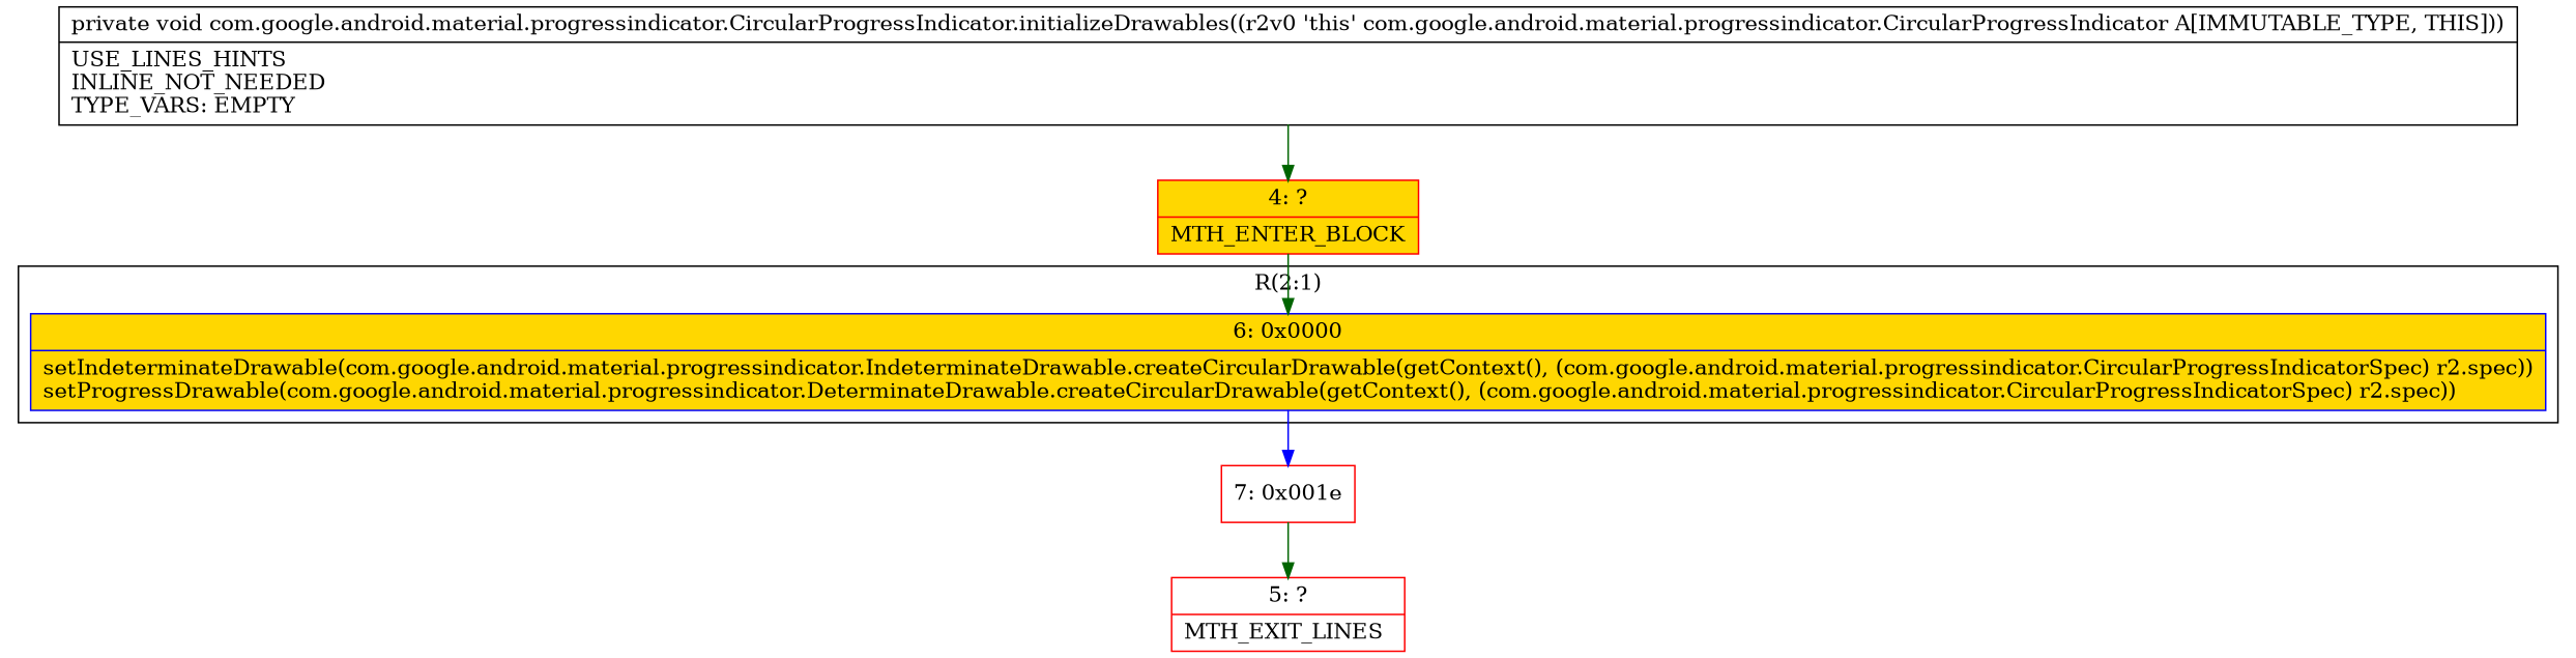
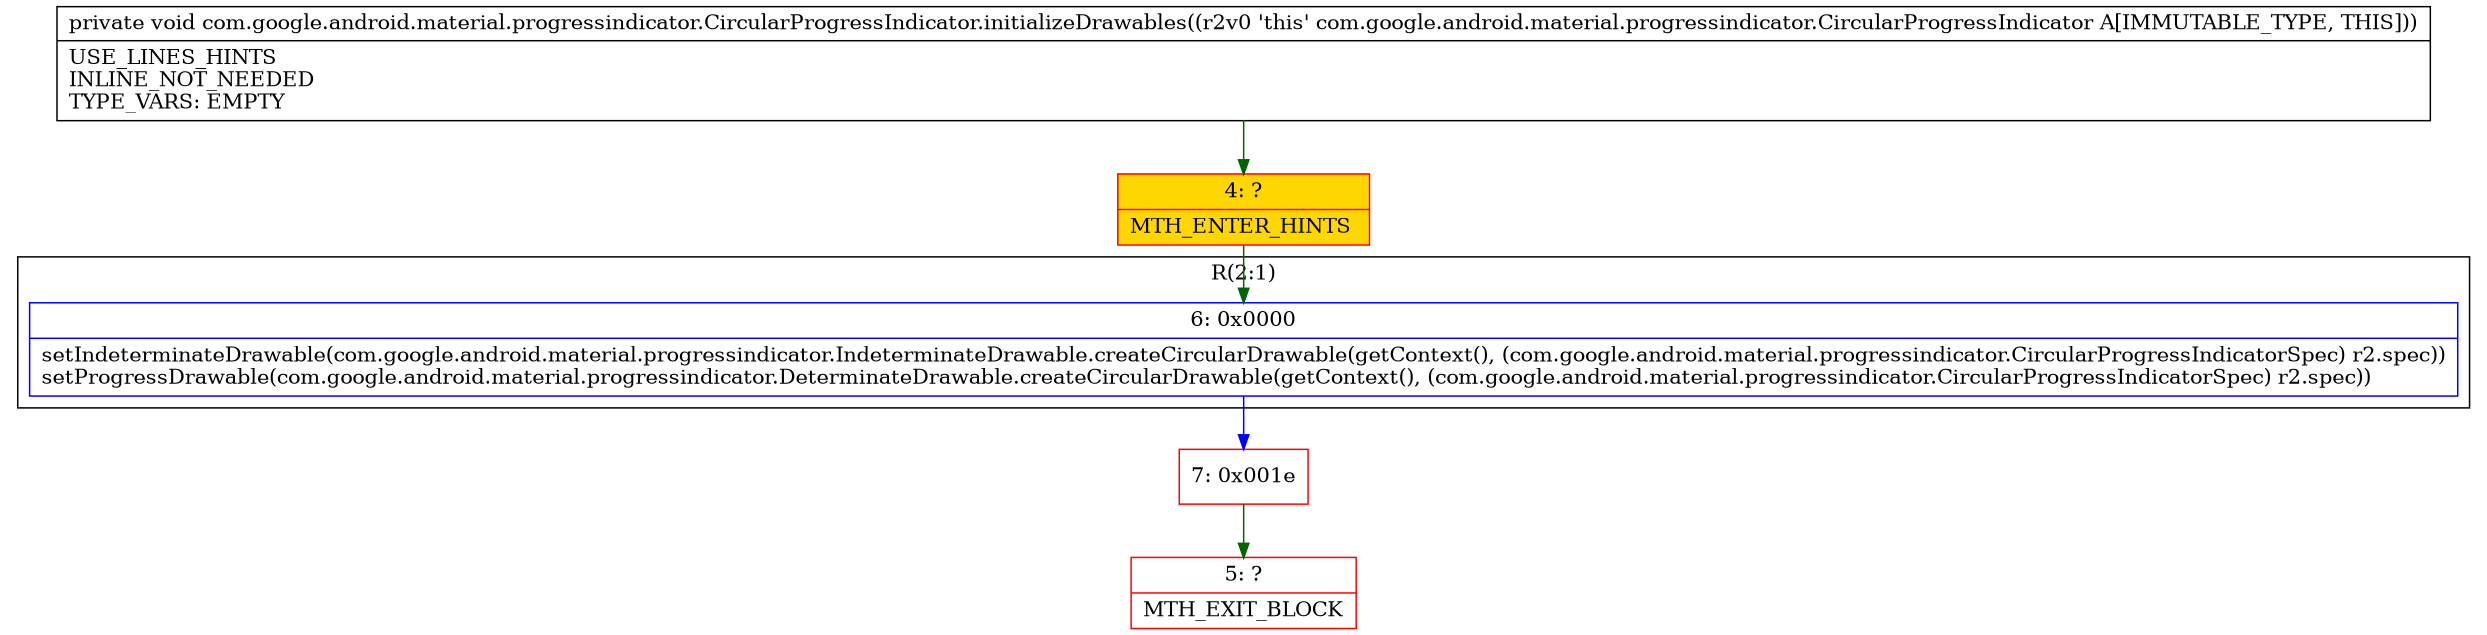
  digraph {
    node [color=red fillcolor=white shape=record style=filled]
    edge [color=darkgreen]
-   n1 [color=blue fillcolor=gold label="{6\:\ 0x0000|setIndeterminateDrawable(com.google.android.material.progressindicator.IndeterminateDrawable.createCircularDrawable(getContext(), (com.google.android.material.progressindicator.CircularProgressIndicatorSpec) r2.spec))\lsetProgressDrawable(com.google.android.material.progressindicator.DeterminateDrawable.createCircularDrawable(getContext(), (com.google.android.material.progressindicator.CircularProgressIndicatorSpec) r2.spec))\l}"]
+   n1 [color=blue label="{6\:\ 0x0000|setIndeterminateDrawable(com.google.android.material.progressindicator.IndeterminateDrawable.createCircularDrawable(getContext(), (com.google.android.material.progressindicator.CircularProgressIndicatorSpec) r2.spec))\lsetProgressDrawable(com.google.android.material.progressindicator.DeterminateDrawable.createCircularDrawable(getContext(), (com.google.android.material.progressindicator.CircularProgressIndicatorSpec) r2.spec))\l}"]
    n2 [label="{7\:\ 0x001e}"]
-   n3 [label="{5\:\ ?|MTH_EXIT_LINES\l}"]
-   n4 [fillcolor=gold label="{4\:\ ?|MTH_ENTER_BLOCK\l}"]
+   n3 [label="{5\:\ ?|MTH_EXIT_BLOCK\l}"]
+   n4 [fillcolor=gold label="{4\:\ ?|MTH_ENTER_HINTS\l}"]
    n5 [label="{private void com.google.android.material.progressindicator.CircularProgressIndicator.initializeDrawables((r2v0 'this' com.google.android.material.progressindicator.CircularProgressIndicator A[IMMUTABLE_TYPE, THIS]))  | USE_LINES_HINTS\lINLINE_NOT_NEEDED\lTYPE_VARS: EMPTY\l}" color=""]
    subgraph cluster_1 {
      label="R(2:1)"
      n1
    }
    n1 -> n2 [color=blue]
    n2 -> n3
    n4 -> n1
    n5 -> n4
  }
